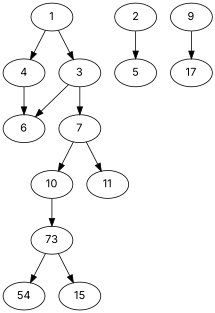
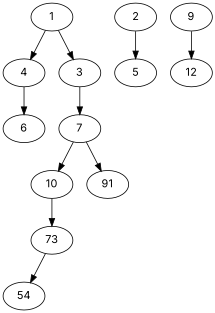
  digraph {
    fontname=Inter
    node [alpha=0.07 fontname=Inter]
    edge [fontname=Inter]
    1 [alpha=0.09 expect_size=32640000]
    3 [alpha=0.03 expect_size=30545920]
    4 [alpha=0.17 expect_size=51684352]
    6 [alpha=0.03 expect_size=36782080]
    7 [alpha=0.00 expect_size=36939776]
    10 [alpha=0.01 expect_size=16833536]
-   11 [alpha=0.19 expect_size=8836096]
+   11 [alpha=0.19 expect_size=8836096 label=91]
    2 [alpha=0.05 expect_size=33942528]
    5 [expect_size=27192320]
    n10 [expect_size=39853056 label=73]
    9 [alpha=0.10 expect_size=25910272]
-   12 [alpha=0.17 expect_size=29042688 label=17]
+   12 [alpha=0.17 expect_size=29042688]
    n13 [expect_size=46117888 label=54]
-   15 [alpha=0.08 expect_size=39887872]
    1 -> 3
    1 -> 4
-   3 -> 6
    3 -> 7
    4 -> 6
    7 -> 10
    7 -> 11
    10 -> n10
    2 -> 5
    n10 -> n13
-   n10 -> 15
    9 -> 12
  }
